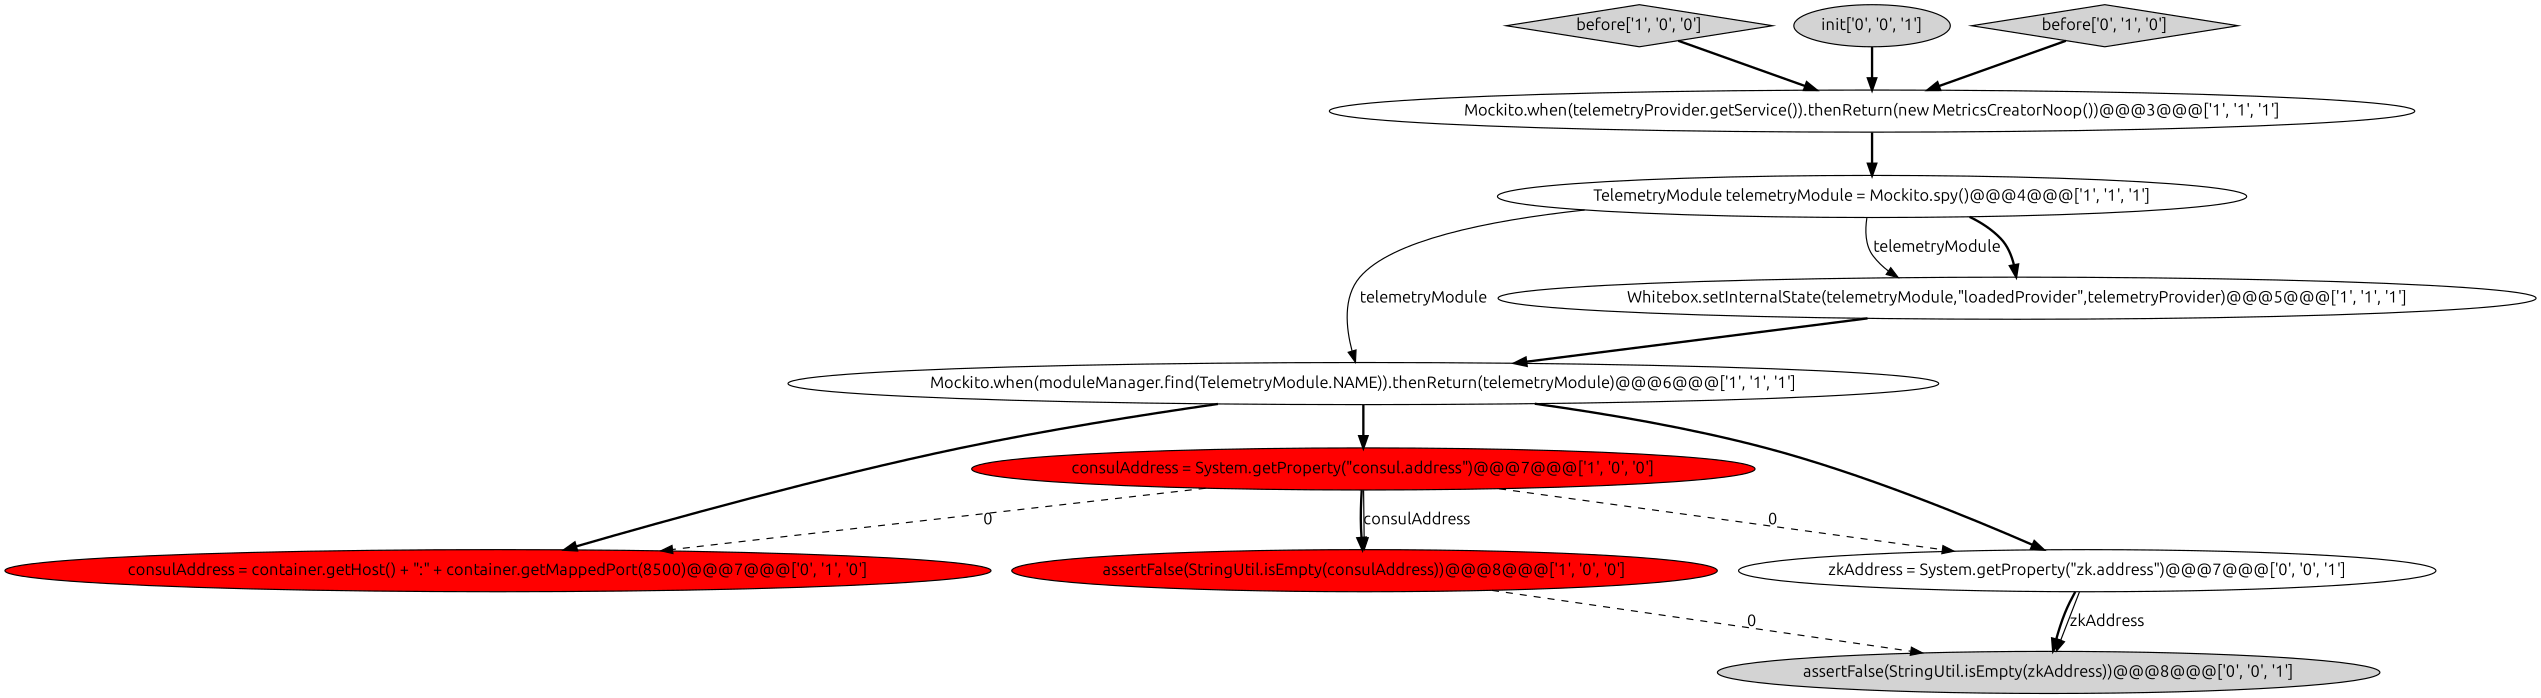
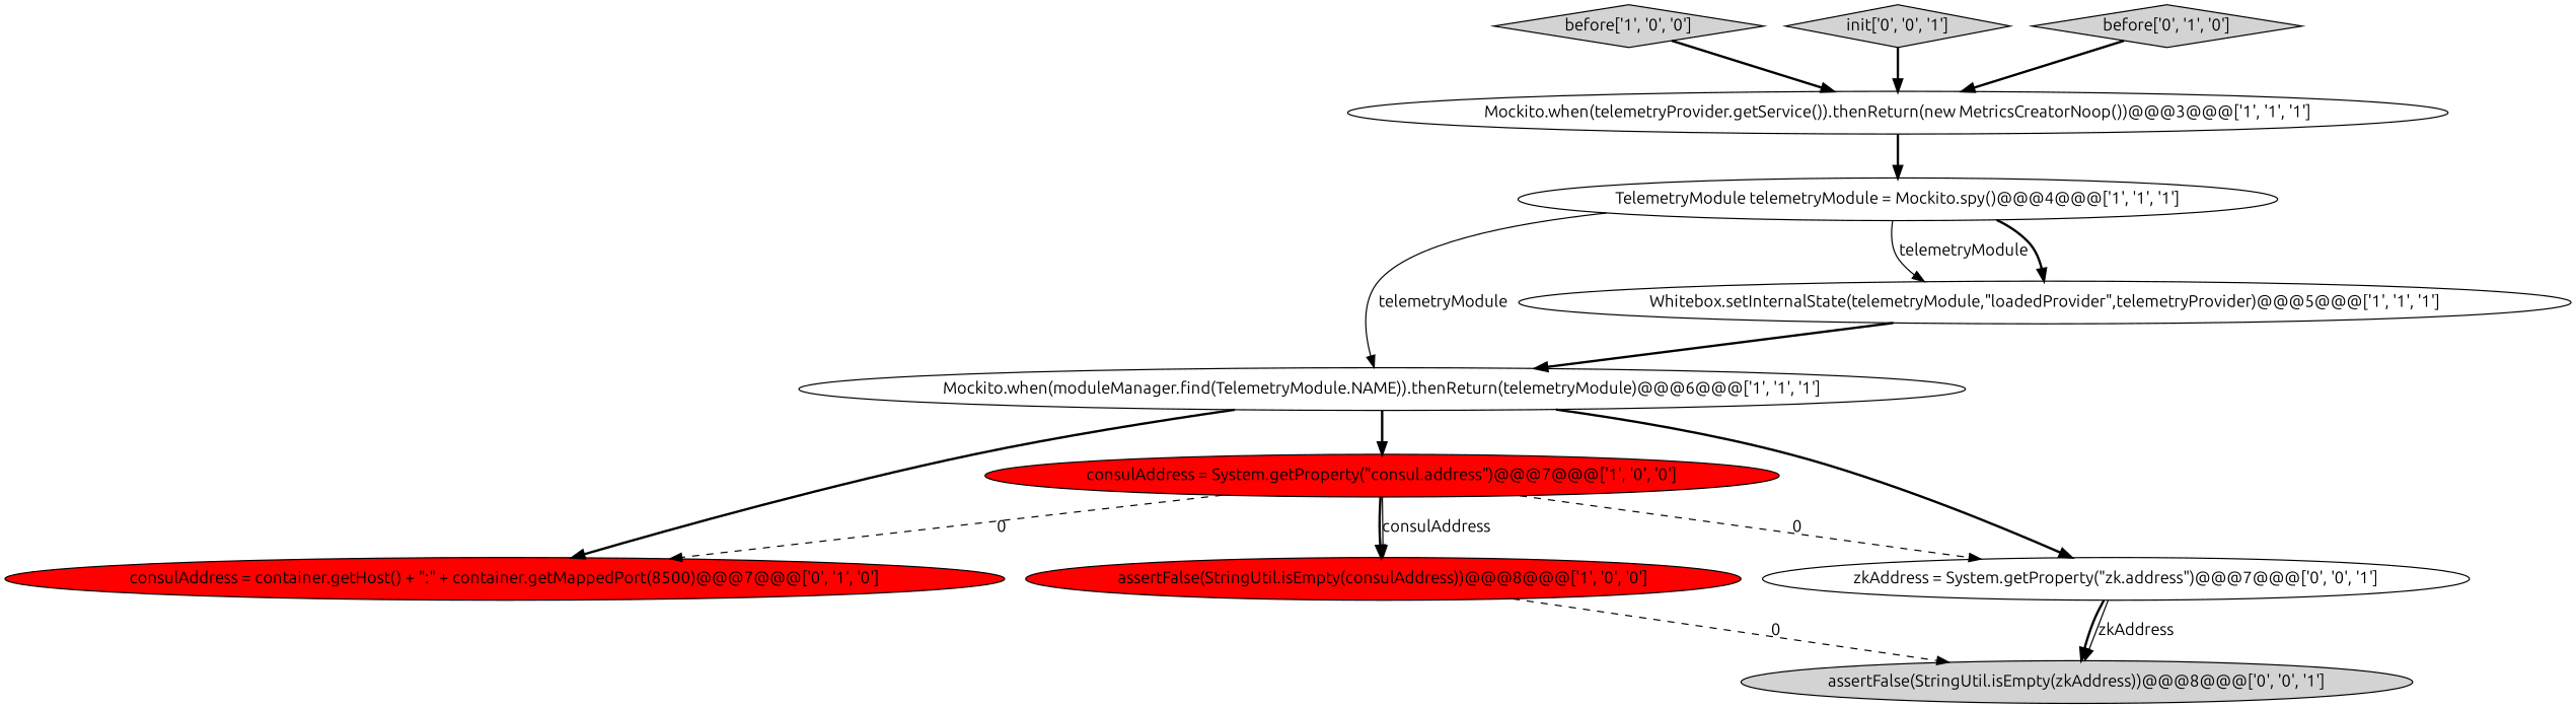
  digraph {
    fontname=Ubuntu
    node [fillcolor=white shape=ellipse style=filled fontname=Ubuntu]
    edge [style=bold fontname=Ubuntu]
    n1 [fillcolor=red label="consulAddress = container.getHost() + \":\" + container.getMappedPort(8500)@@@7@@@['0', '1', '0']"]
    n2 [fillcolor=lightgray label="assertFalse(StringUtil.isEmpty(zkAddress))@@@8@@@['0', '0', '1']"]
    n3 [fillcolor=red label="consulAddress = System.getProperty(\"consul.address\")@@@7@@@['1', '0', '0']"]
    n4 [fillcolor=red label="assertFalse(StringUtil.isEmpty(consulAddress))@@@8@@@['1', '0', '0']"]
    n5 [label="zkAddress = System.getProperty(\"zk.address\")@@@7@@@['0', '0', '1']"]
    n6 [fillcolor=lightgray label="before['1', '0', '0']" shape=diamond]
    n7 [label="Mockito.when(telemetryProvider.getService()).thenReturn(new MetricsCreatorNoop())@@@3@@@['1', '1', '1']"]
-   n8 [fillcolor=lightgray label="init['0', '0', '1']"]
+   n8 [fillcolor=lightgray label="init['0', '0', '1']" shape=diamond]
    n9 [label="Mockito.when(moduleManager.find(TelemetryModule.NAME)).thenReturn(telemetryModule)@@@6@@@['1', '1', '1']"]
    n10 [label="TelemetryModule telemetryModule = Mockito.spy()@@@4@@@['1', '1', '1']"]
    n11 [label="Whitebox.setInternalState(telemetryModule,\"loadedProvider\",telemetryProvider)@@@5@@@['1', '1', '1']"]
    n12 [fillcolor=lightgray label="before['0', '1', '0']" shape=diamond]
    n3 -> n1 [label=0 style=dashed]
    n3 -> n4
    n3 -> n4 [label=consulAddress style=solid]
    n3 -> n5 [label=0 style=dashed]
    n4 -> n2 [label=0 style=dashed]
    n5 -> n2
    n5 -> n2 [label=zkAddress style=solid]
    n6 -> n7
    n7 -> n10
    n8 -> n7
    n9 -> n1
    n9 -> n3
    n9 -> n5
    n10 -> n9 [label=telemetryModule style=solid]
    n10 -> n11 [label=telemetryModule style=solid]
    n10 -> n11
    n11 -> n9
    n12 -> n7
  }
